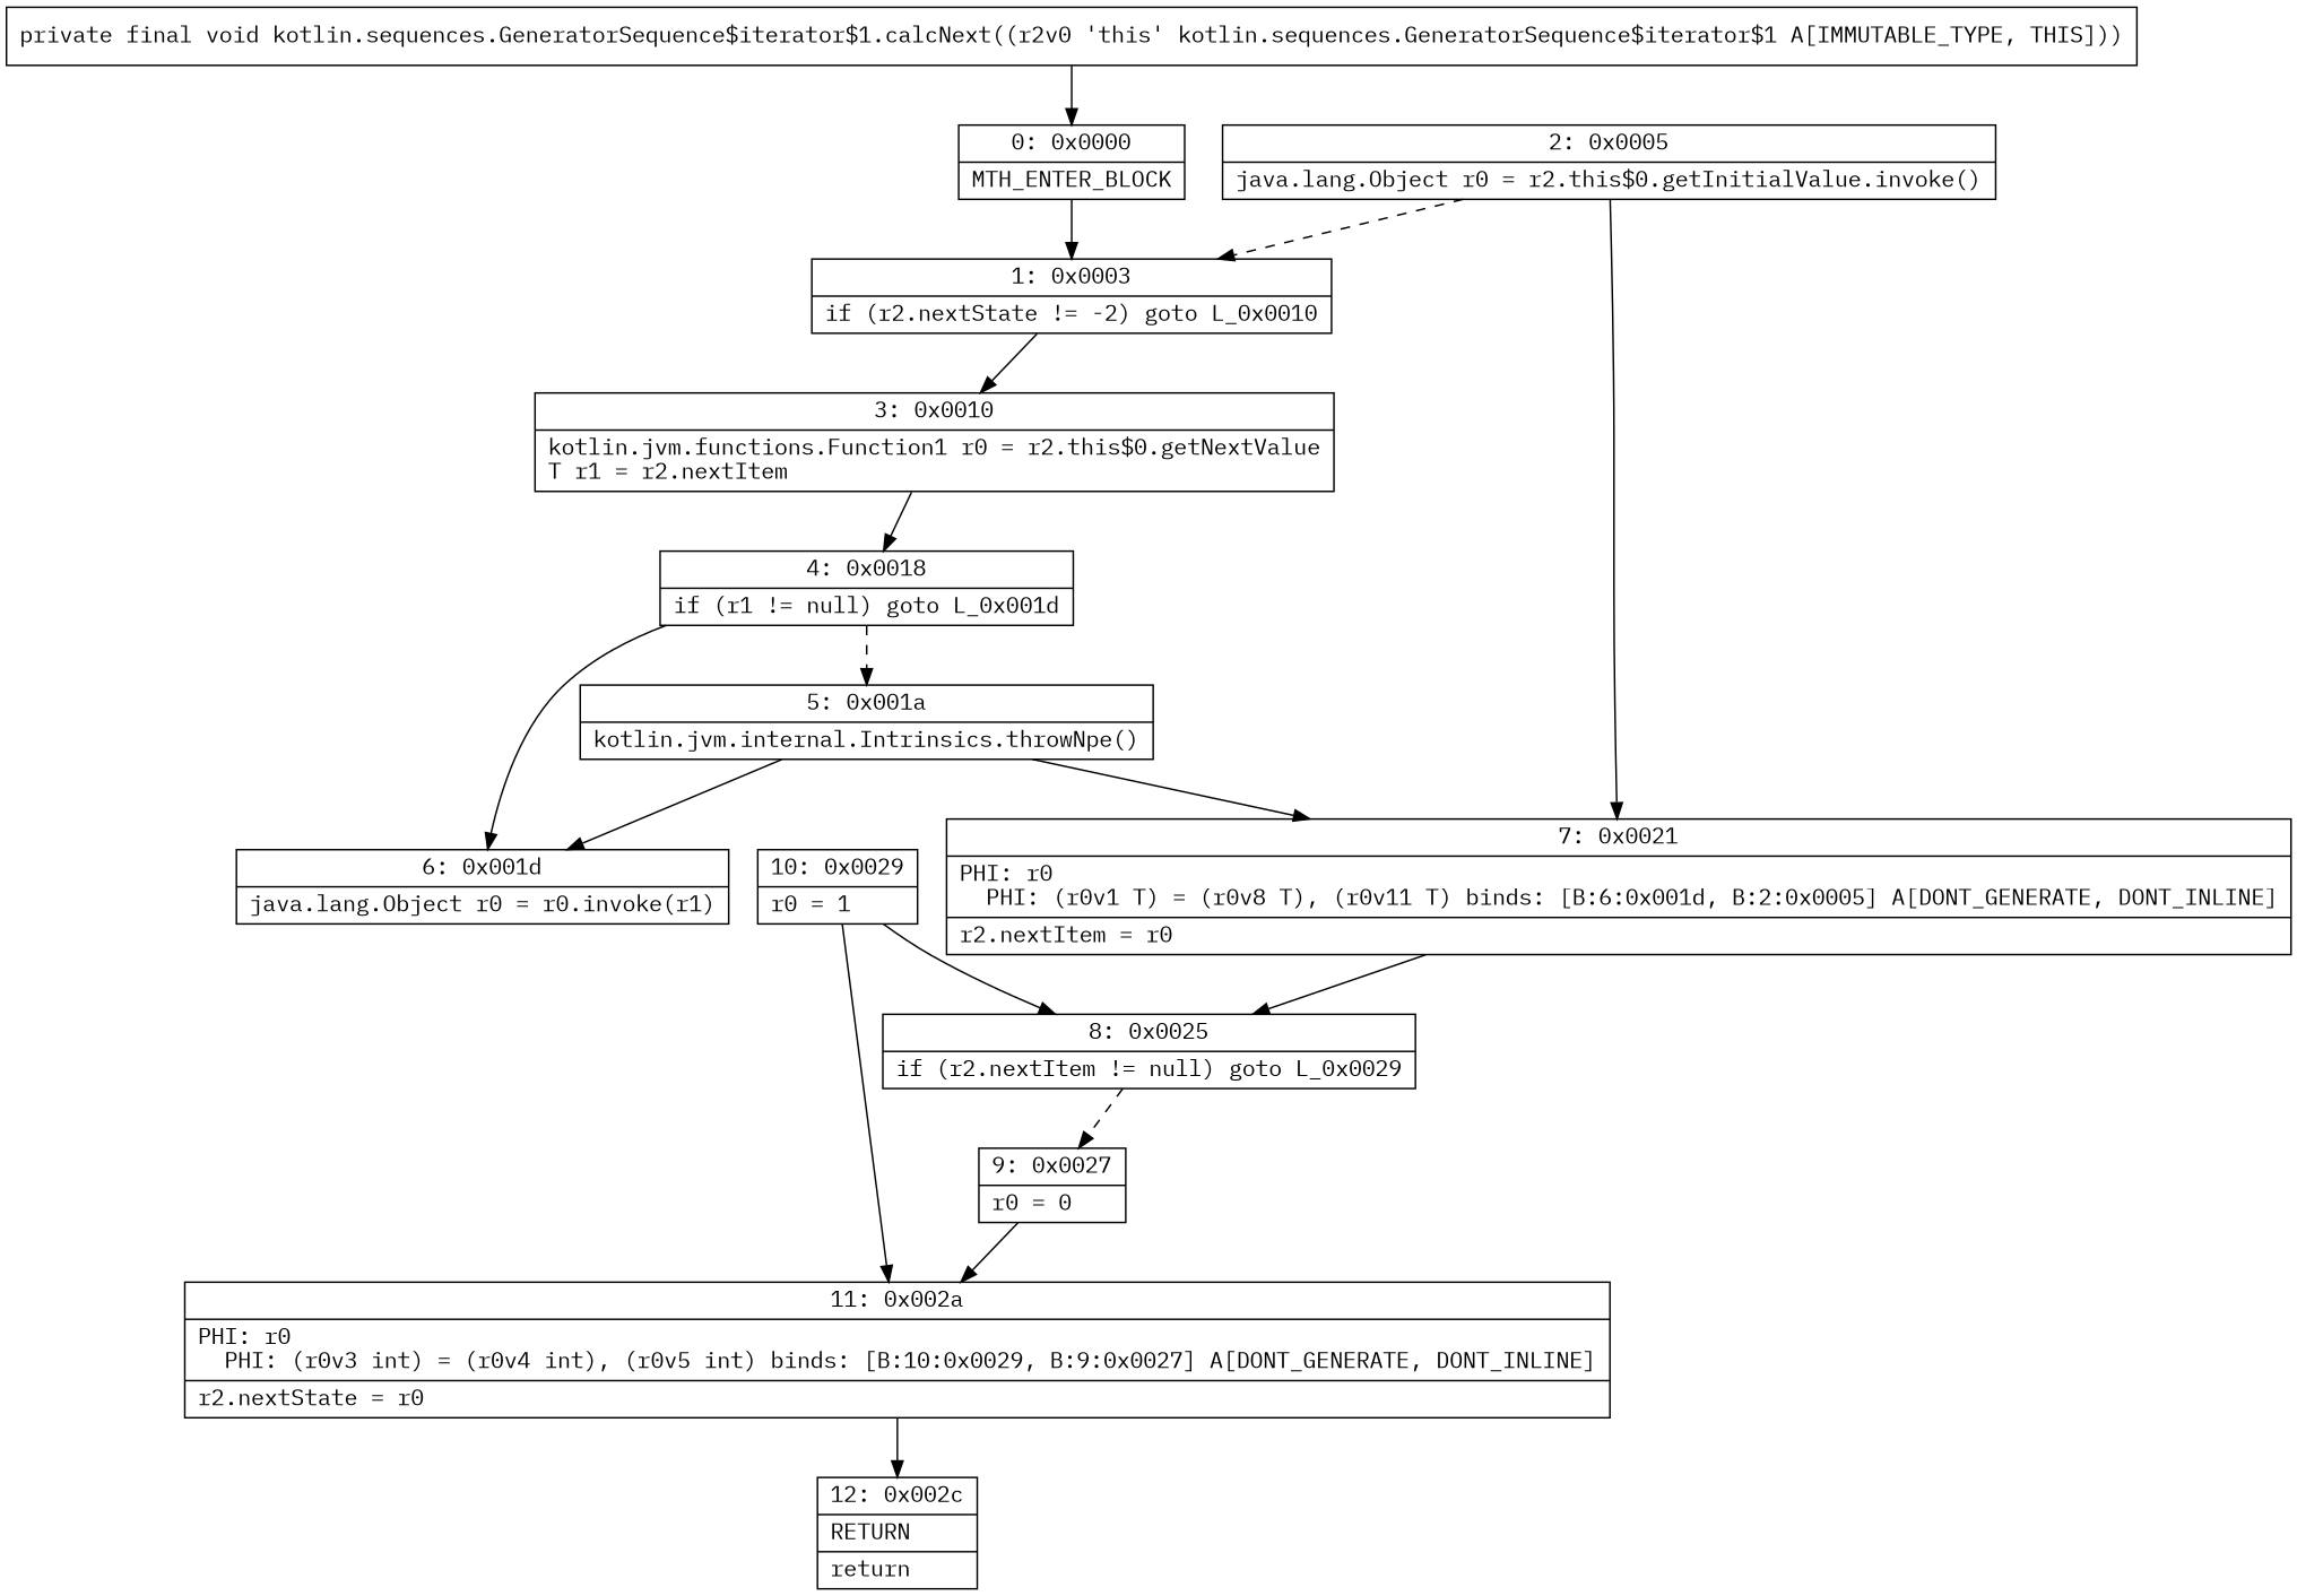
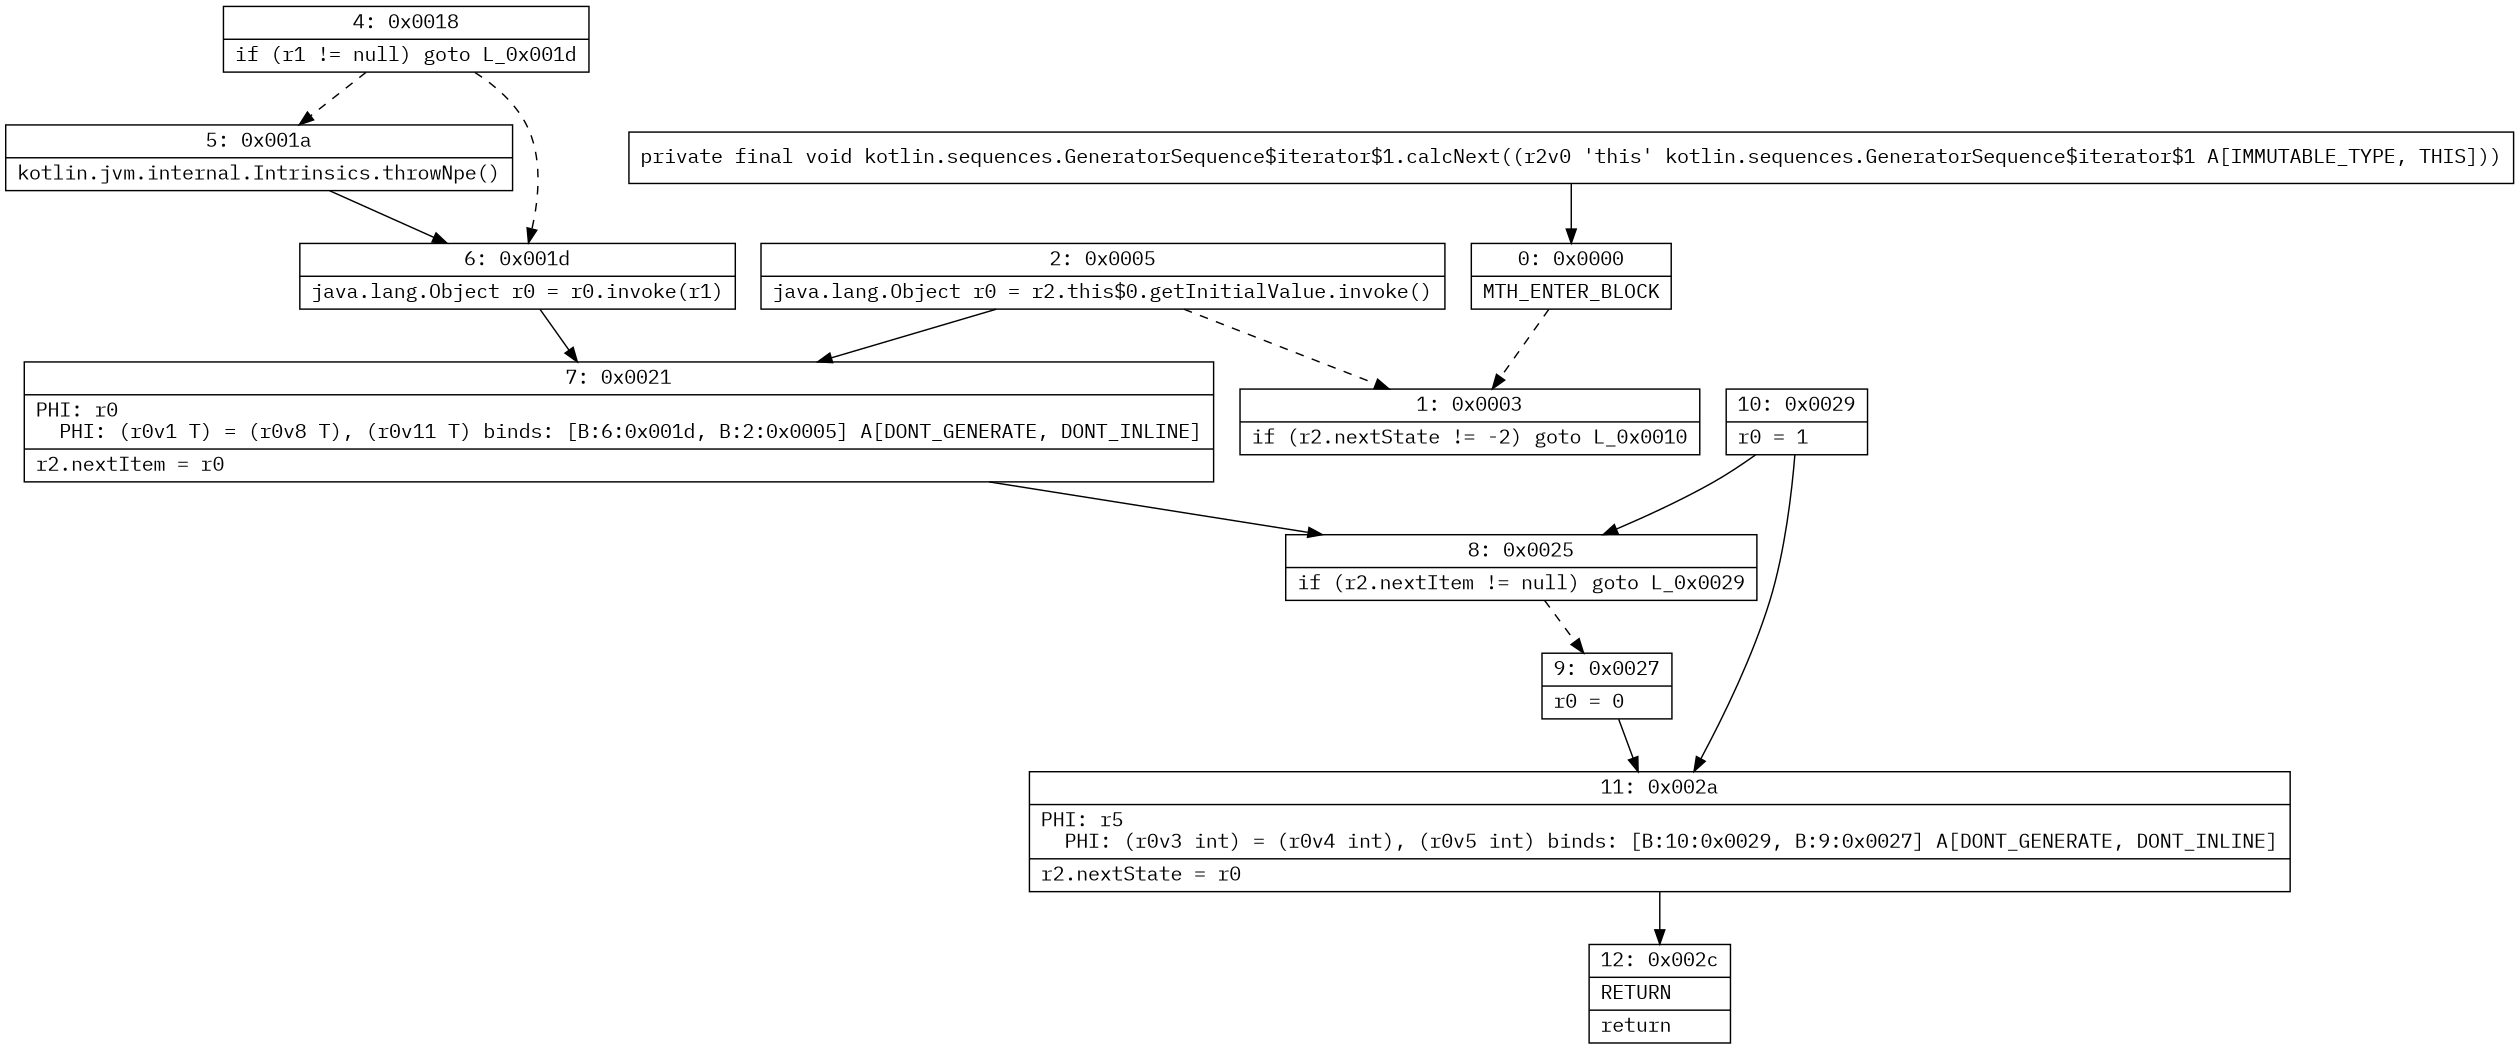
  digraph {
    fontname="IBM Plex Mono"
    node [fontname="IBM Plex Mono" shape=record]
    edge [fontname="IBM Plex Mono"]
    n1 [label="{0\:\ 0x0000|MTH_ENTER_BLOCK\l}"]
    n2 [label="{1\:\ 0x0003|if (r2.nextState != \-2) goto L_0x0010\l}"]
-   n3 [label="{3\:\ 0x0010|kotlin.jvm.functions.Function1 r0 = r2.this$0.getNextValue\lT r1 = r2.nextItem\l}"]
    n4 [label="{2\:\ 0x0005|java.lang.Object r0 = r2.this$0.getInitialValue.invoke()\l}"]
    n5 [label="{7\:\ 0x0021|PHI: r0 \l  PHI: (r0v1 T) = (r0v8 T), (r0v11 T) binds: [B:6:0x001d, B:2:0x0005] A[DONT_GENERATE, DONT_INLINE]\l|r2.nextItem = r0\l}"]
    n6 [label="{4\:\ 0x0018|if (r1 != null) goto L_0x001d\l}"]
    n7 [label="{8\:\ 0x0025|if (r2.nextItem != null) goto L_0x0029\l}"]
    n8 [label="{5\:\ 0x001a|kotlin.jvm.internal.Intrinsics.throwNpe()\l}"]
    n9 [label="{6\:\ 0x001d|java.lang.Object r0 = r0.invoke(r1)\l}"]
    n10 [label="{9\:\ 0x0027|r0 = 0\l}"]
-   n11 [label="{11\:\ 0x002a|PHI: r0 \l  PHI: (r0v3 int) = (r0v4 int), (r0v5 int) binds: [B:10:0x0029, B:9:0x0027] A[DONT_GENERATE, DONT_INLINE]\l|r2.nextState = r0\l}"]
+   n11 [label="{11\:\ 0x002a|PHI: r5 \l  PHI: (r0v3 int) = (r0v4 int), (r0v5 int) binds: [B:10:0x0029, B:9:0x0027] A[DONT_GENERATE, DONT_INLINE]\l|r2.nextState = r0\l}"]
    n12 [label="{10\:\ 0x0029|r0 = 1\l}"]
    n13 [label="{12\:\ 0x002c|RETURN\l|return\l}"]
    n14 [label="{private final void kotlin.sequences.GeneratorSequence$iterator$1.calcNext((r2v0 'this' kotlin.sequences.GeneratorSequence$iterator$1 A[IMMUTABLE_TYPE, THIS])) }"]
-   n1 -> n2
-   n2 -> n3
-   n3 -> n6
+   n1 -> n2 [style=dashed]
    n4 -> n2 [style=dashed]
    n4 -> n5
    n5 -> n7
    n6 -> n8 [style=dashed]
-   n6 -> n9
+   n6 -> n9 [style=dashed]
    n7 -> n10 [style=dashed]
    n8 -> n9
-   n8 -> n5
+   n9 -> n5
    n10 -> n11
    n11 -> n13
    n12 -> n7
    n12 -> n11
    n14 -> n1
  }
